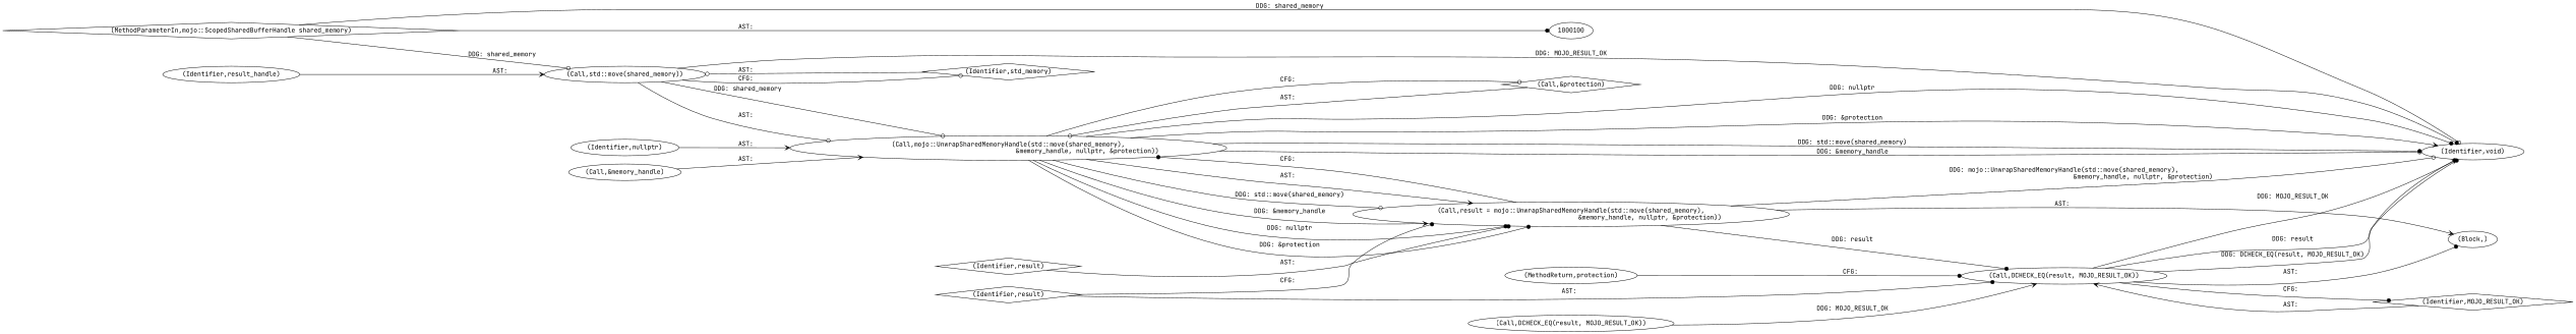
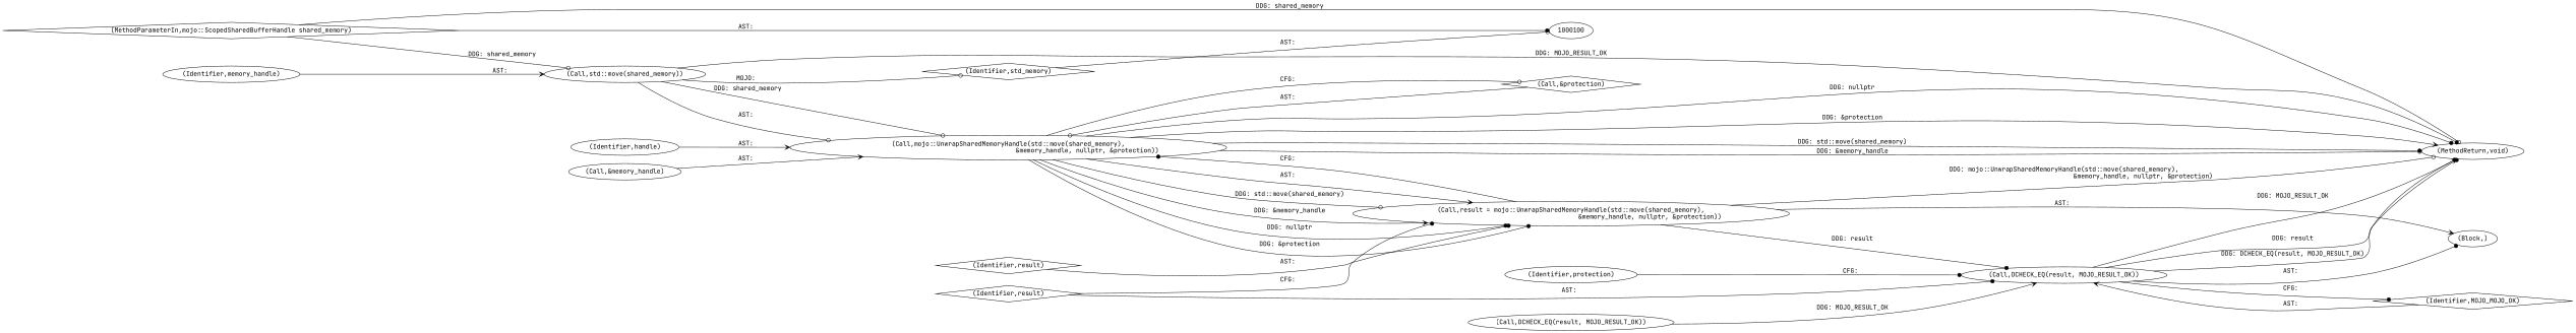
  digraph {
    fontname="JetBrains Mono"
    rankdir=LR
    node [fontname="JetBrains Mono" shape=ellipse]
    edge [arrowhead=dot fontname="JetBrains Mono"]
    n1 [label="(Call,std::move(shared_memory))"]
    n2 [label="(Call,mojo::UnwrapSharedMemoryHandle(std::move(shared_memory),\n                                          &memory_handle, nullptr, &protection))"]
    n3 [label="(Identifier,std_memory)" shape=diamond]
-   n4 [label="(Identifier,void)"]
+   n4 [label="(MethodReturn,void)"]
    n5 [label="(Call,result = mojo::UnwrapSharedMemoryHandle(std::move(shared_memory),\n                                          &memory_handle, nullptr, &protection))"]
    n6 [label="(Call,&protection)" shape=diamond]
    n7 [label="(MethodParameterIn,mojo::ScopedSharedBufferHandle shared_memory)" shape=diamond]
    1000100
    n9 [label="(Call,DCHECK_EQ(result, MOJO_RESULT_OK))"]
    n10 [label="(Block,)"]
-   n11 [label="(Identifier,MOJO_RESULT_OK)" shape=diamond]
-   n12 [label="(MethodReturn,protection)"]
+   n11 [label="(Identifier,MOJO_MOJO_OK)" shape=diamond]
+   n12 [label="(Identifier,protection)"]
    n13 [label="(Identifier,result)" shape=diamond]
-   n14 [label="(Identifier,nullptr)"]
+   n14 [label="(Identifier,handle)"]
    n15 [label="(Identifier,result)" shape=diamond]
-   n16 [label="(Identifier,result_handle)"]
+   n16 [label="(Identifier,memory_handle)"]
    n17 [label="(Call,&memory_handle)"]
    n18 [label="(Call,DCHECK_EQ(result, MOJO_RESULT_OK))"]
    n1 -> n2 [arrowhead=odot label="AST: "]
    n1 -> n2 [arrowhead=odot label="DDG: shared_memory"]
-   n1 -> n3 [arrowhead=odot label="CFG: "]
+   n1 -> n3 [arrowhead=odot label="MOJO: "]
    n1 -> n4 [label="DDG: MOJO_RESULT_OK"]
    n2 -> n4 [label="DDG: nullptr"]
    n2 -> n4 [arrowhead=vee label="DDG: &protection"]
    n2 -> n4 [label="DDG: std::move(shared_memory)"]
    n2 -> n4 [arrowhead=odot label="DDG: &memory_handle"]
    n2 -> n5 [arrowhead=vee label="AST: "]
    n2 -> n5 [arrowhead=odot label="DDG: std::move(shared_memory)"]
    n2 -> n5 [arrowhead=vee label="DDG: &memory_handle"]
    n2 -> n5 [label="DDG: nullptr"]
    n2 -> n5 [label="DDG: &protection"]
    n2 -> n6 [arrowhead=odot label="CFG: "]
-   n3 -> n1 [arrowhead=odot label="AST: "]
+   n3 -> 1000100 [arrowhead=odot label="AST: "]
    n5 -> n2 [label="CFG: "]
    n5 -> n4 [arrowhead=odot label="DDG: mojo::UnwrapSharedMemoryHandle(std::move(shared_memory),\n                                          &memory_handle, nullptr, &protection)"]
    n5 -> n9 [label="DDG: result"]
    n5 -> n10 [arrowhead=vee label="AST: "]
    n6 -> n2 [arrowhead=odot label="AST: "]
    n7 -> n1 [arrowhead=odot label="DDG: shared_memory"]
    n7 -> n4 [arrowhead=odot label="DDG: shared_memory"]
    n7 -> 1000100 [label="AST: "]
    n9 -> n4 [label="DDG: DCHECK_EQ(result, MOJO_RESULT_OK)"]
    n9 -> n4 [arrowhead=vee label="DDG: MOJO_RESULT_OK"]
    n9 -> n4 [label="DDG: result"]
    n9 -> n10 [label="AST: "]
    n9 -> n11 [label="CFG: "]
    n11 -> n9 [arrowhead=vee label="AST: "]
    n12 -> n9 [label="CFG: "]
    n13 -> n5 [label="AST: "]
    n14 -> n2 [arrowhead=vee label="AST: "]
    n15 -> n5 [label="CFG: "]
    n15 -> n9 [label="AST: "]
    n16 -> n1 [arrowhead=vee label="AST: "]
    n17 -> n2 [arrowhead=vee label="AST: "]
    n18 -> n9 [arrowhead=vee label="DDG: MOJO_RESULT_OK"]
  }
